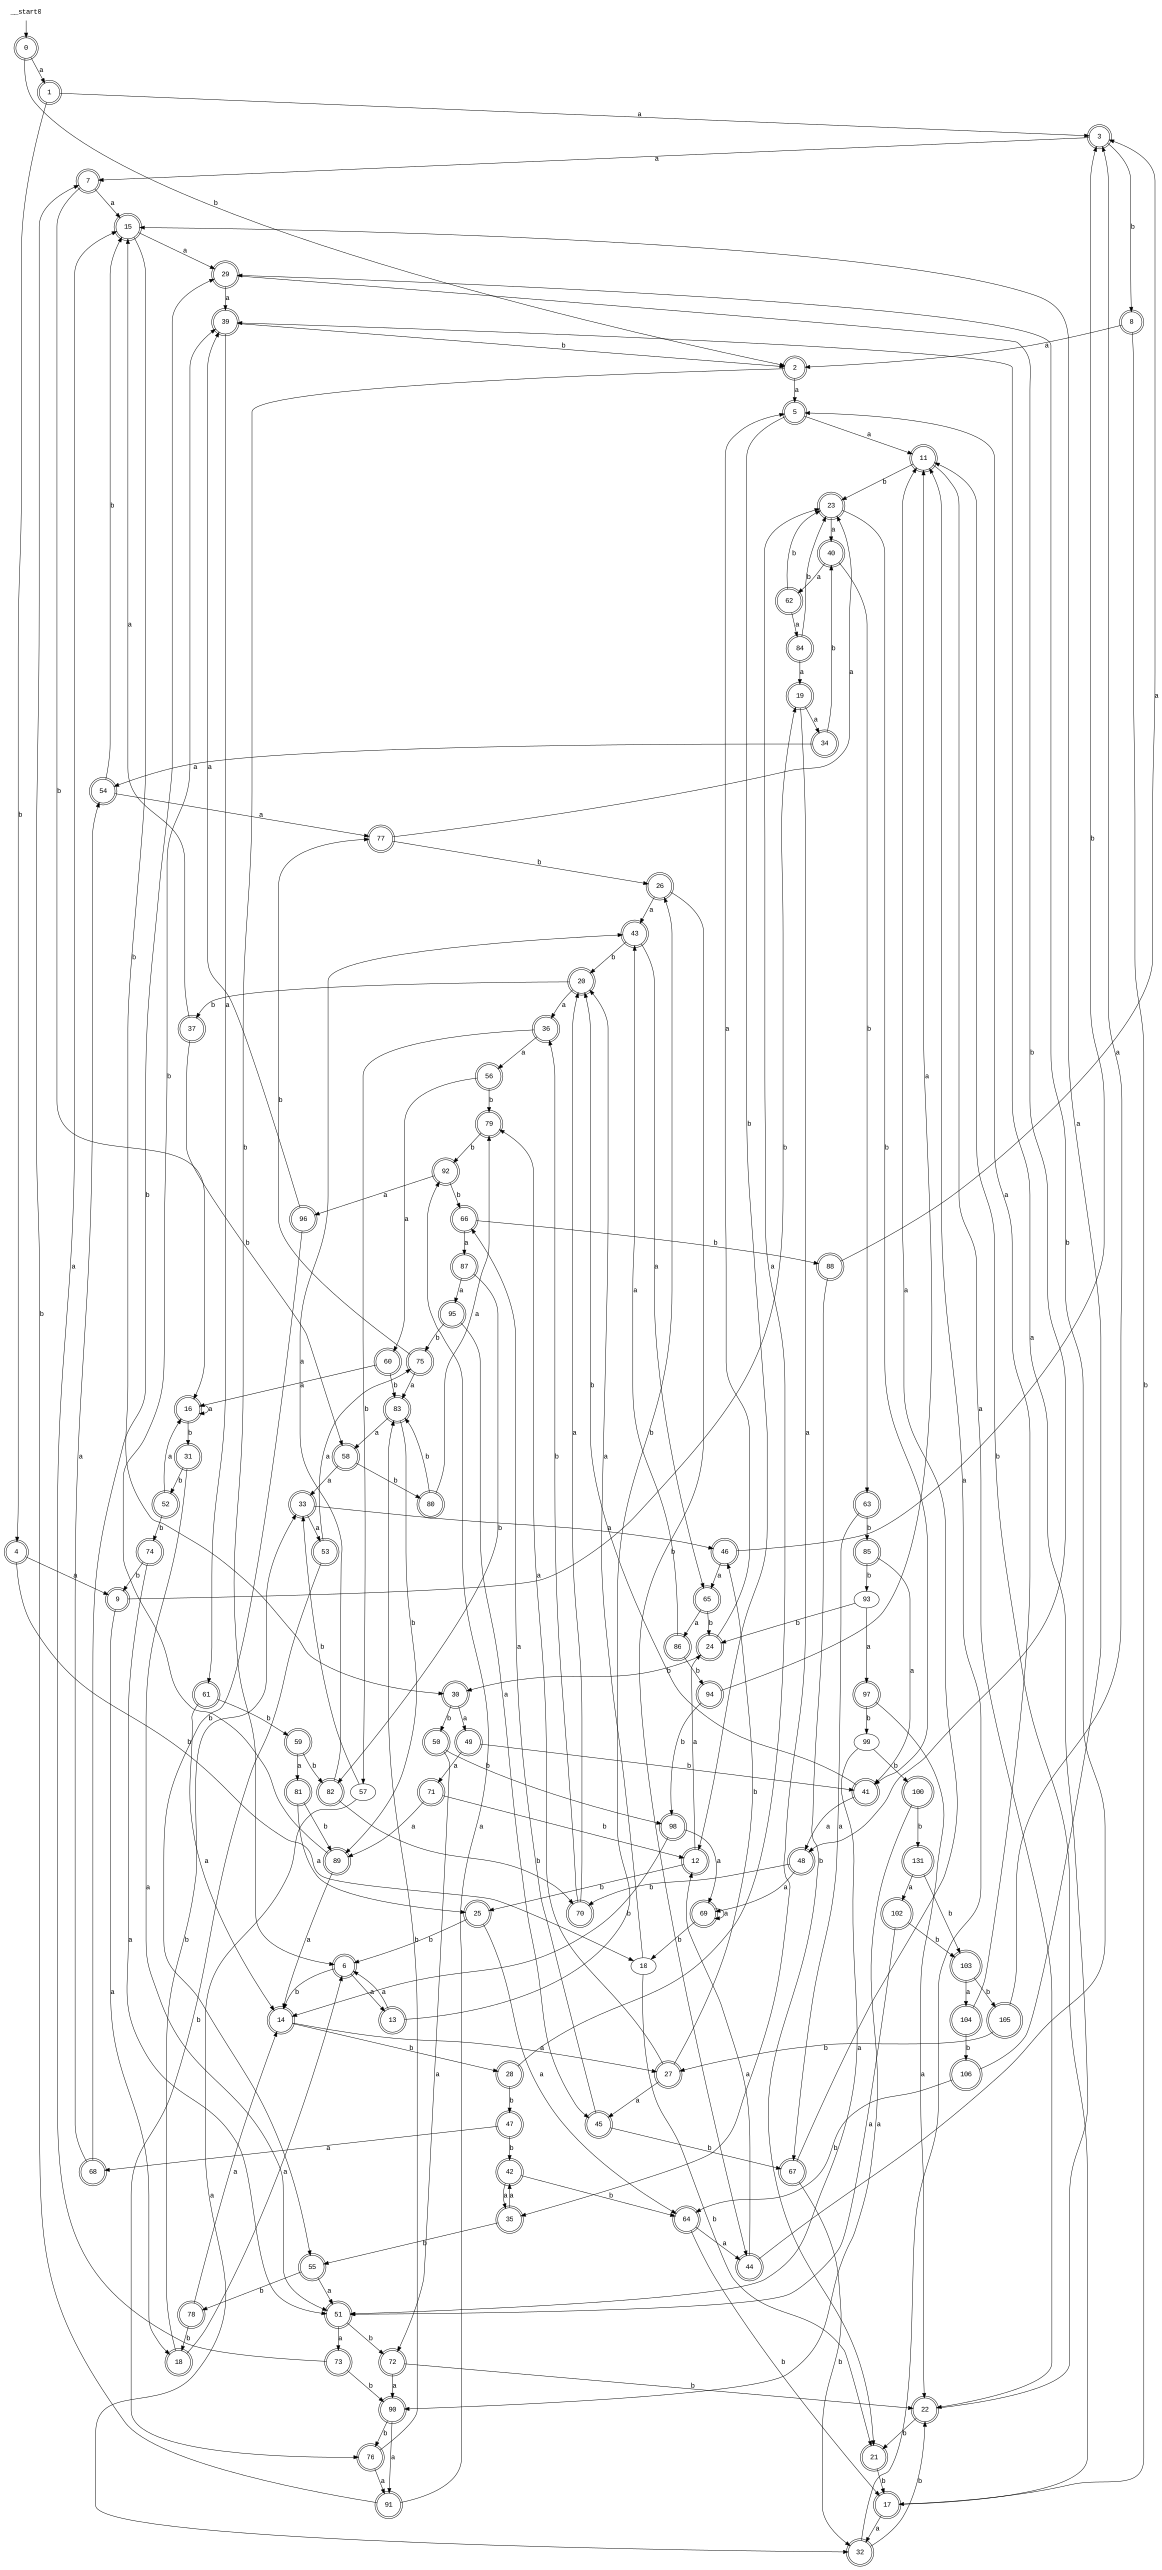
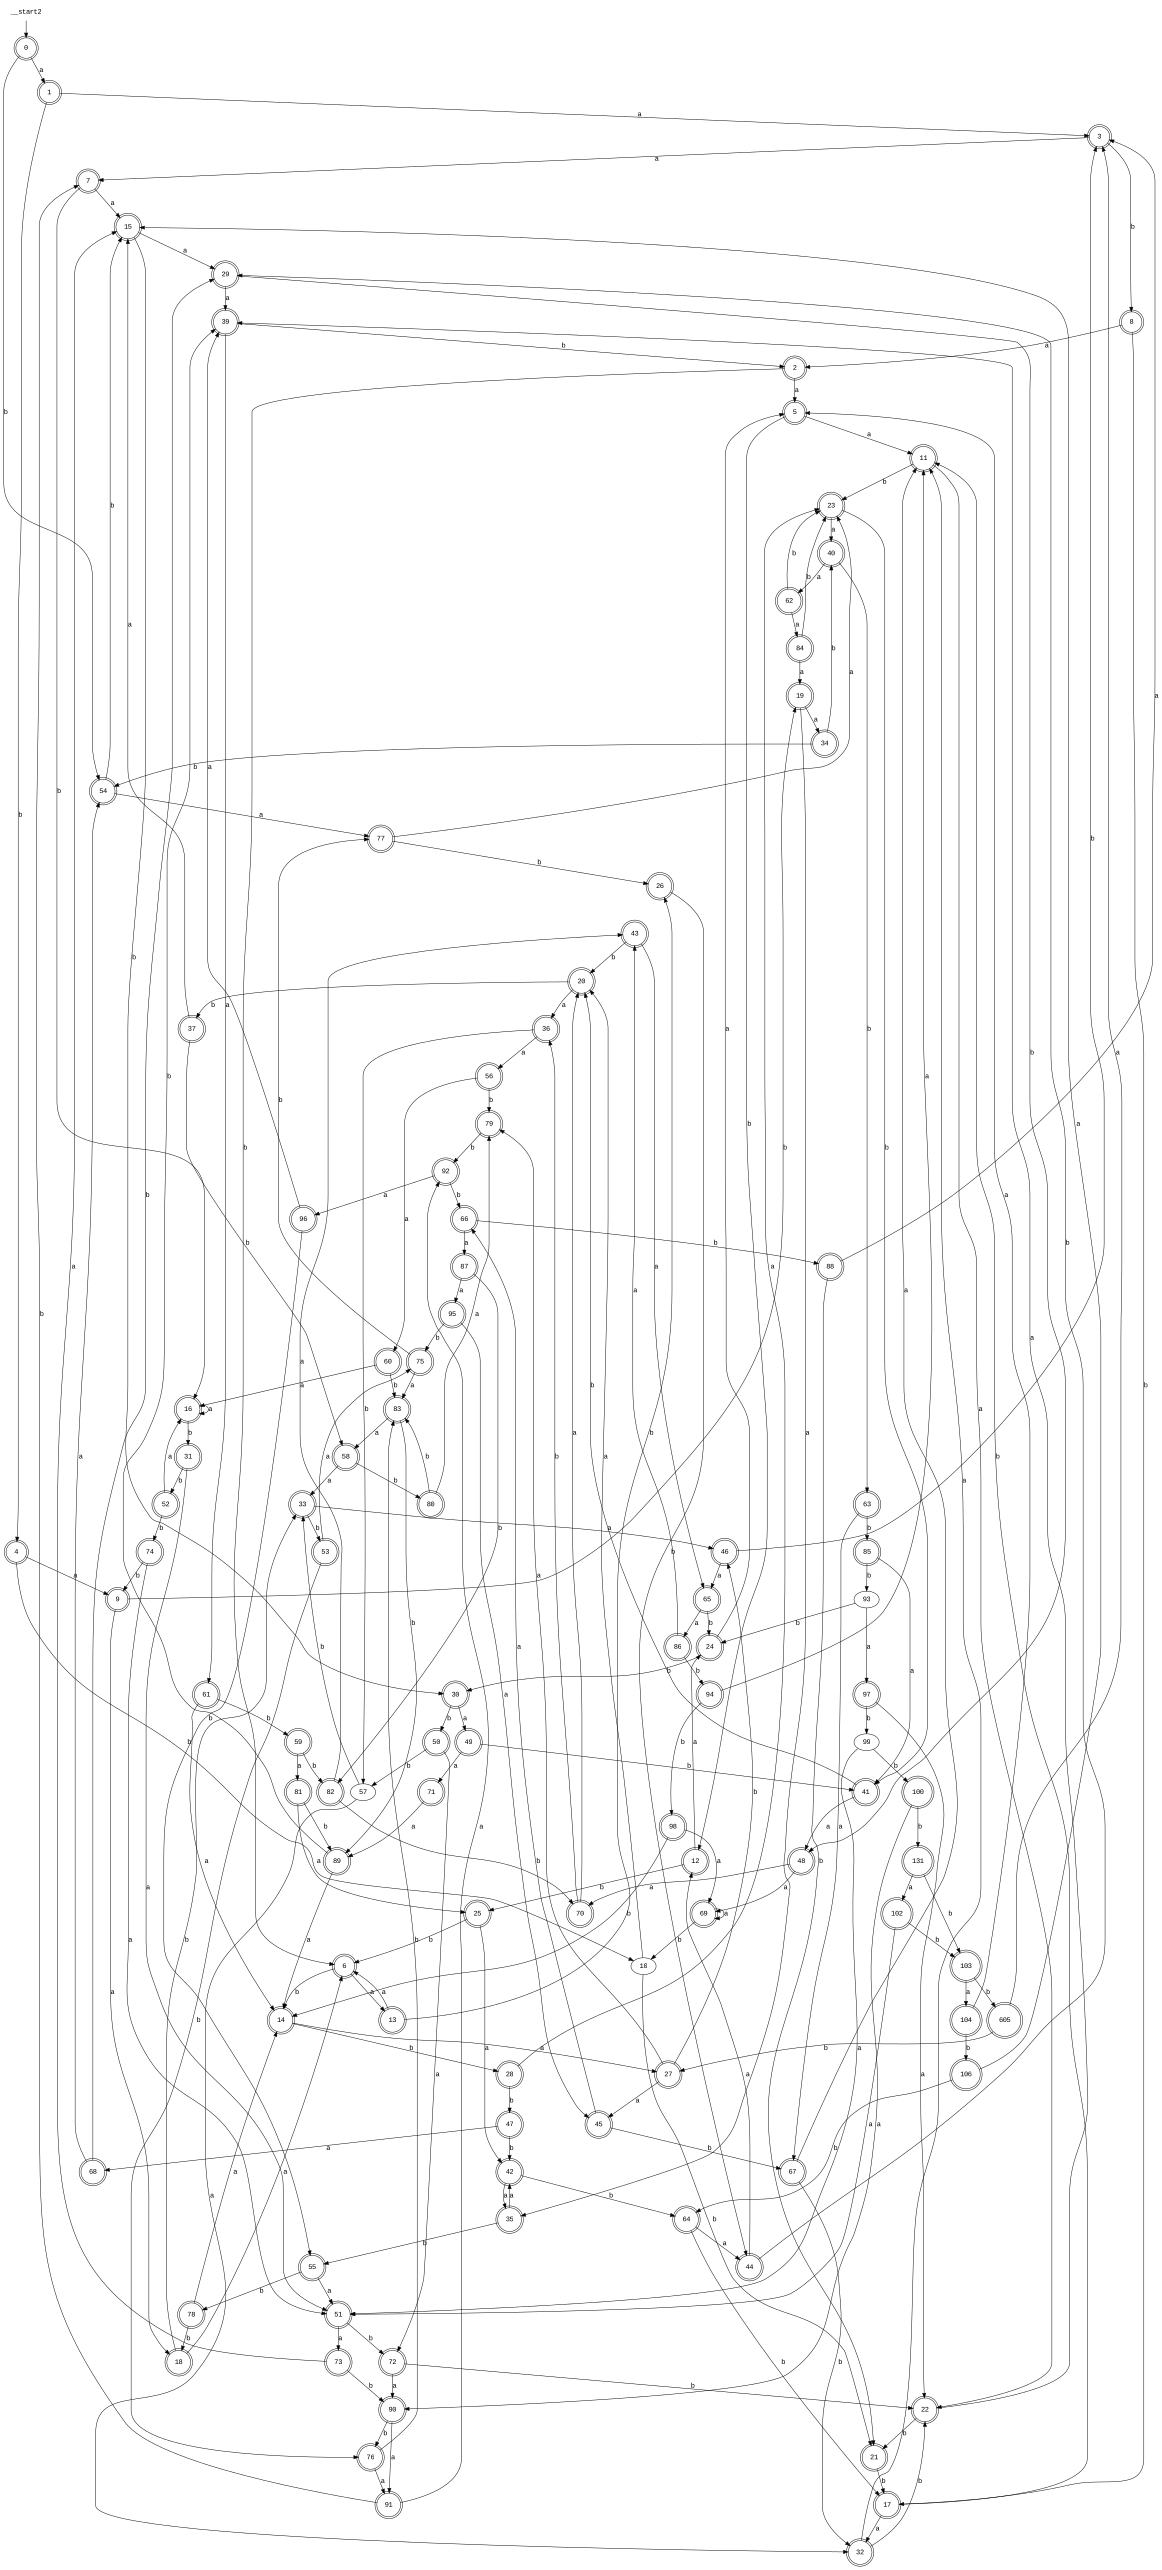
  digraph {
    fontname="Liberation Mono"
    node [fontname="Liberation Mono" shape=doublecircle]
    edge [fontname="Liberation Mono"]
-   __start0 [shape=none]
+   __start0 [shape=none label=__start2]
    0
    1
    2
    3
    4
    5
    6
    7
    8
    9
    10 [shape=""]
    11
    12
    13
    14
    15
    16
    17
    18
    19
    20
    21
    22
    23
    24
    25
    26
    27
    28
    29
    30
    31
    32
    33
    34
    35
    36
    37
    39
    40
    41
    42
    43
    44
    45
    46
    79
    47
    48
    49
    50
    51
    52
    53
    54
    55
    56
    57 [shape=""]
    58
    61
    62
    63
    64
    65
    66
    67
    68
    69
    70
    71
    72
    73
    74
    75
    76
    77
    78
    60
    80
    59
    81
    82
    83
    84
    85
    86
    87
    88
    89
    90
    91
    92
    93 [shape=""]
    94
    95
    96
    97
    98
    99 [shape=""]
    100
    n102 [label=131]
    102
    103
    104
-   105
+   105 [label=605]
    106
    __start0 -> 0
    0 -> 1 [label=a]
-   0 -> 2 [label=b]
+   0 -> 54 [label=b]
    1 -> 3 [label=a]
    1 -> 4 [label=b]
    2 -> 5 [label=a]
    2 -> 6 [label=b]
    3 -> 7 [label=a]
    3 -> 8 [label=b]
    4 -> 9 [label=a]
    4 -> 10 [label=b]
    5 -> 11 [label=a]
    5 -> 12 [label=b]
    6 -> 13 [label=a]
    6 -> 14 [label=b]
    7 -> 15 [label=a]
    7 -> 16 [label=b]
    8 -> 2 [label=a]
    8 -> 17 [label=b]
    9 -> 18 [label=a]
    9 -> 19 [label=b]
    10 -> 20 [label=a]
    10 -> 21 [label=b]
    11 -> 22 [label=a]
    11 -> 23 [label=b]
    12 -> 24 [label=a]
    12 -> 25 [label=b]
    13 -> 6 [label=a]
    13 -> 26 [label=b]
    14 -> 27 [label=a]
    14 -> 28 [label=b]
    15 -> 29 [label=a]
    15 -> 30 [label=b]
    16 -> 16 [label=a]
    16 -> 31 [label=b]
    17 -> 11 [label=b]
    17 -> 32 [label=a]
    18 -> 6 [label=a]
    18 -> 33 [label=b]
    19 -> 34 [label=a]
    19 -> 35 [label=a]
    20 -> 36 [label=a]
    20 -> 37 [label=b]
    21 -> 17 [label=b]
    22 -> 21 [label=b]
    22 -> 39 [label=a]
    23 -> 40 [label=a]
    23 -> 41 [label=b]
    24 -> 5 [label=a]
    24 -> 30 [label=b]
    25 -> 6 [label=b]
-   25 -> 64 [label=a]
-   26 -> 43 [label=a]
+   25 -> 42 [label=a]
    26 -> 44 [label=b]
    27 -> 45 [label=a]
    27 -> 46 [label=b]
    27 -> 79 [label=a]
    28 -> 23 [label=a]
    28 -> 47 [label=b]
    29 -> 39 [label=a]
    29 -> 48 [label=b]
    30 -> 49 [label=a]
    30 -> 50 [label=b]
    31 -> 51 [label=a]
    31 -> 52 [label=b]
    32 -> 11 [label=a]
    32 -> 22 [label=b]
    33 -> 46 [label=a]
-   33 -> 53 [label=a]
+   33 -> 53 [label=b]
    34 -> 40 [label=b]
-   34 -> 54 [label=a]
+   34 -> 54 [label=b]
    35 -> 42 [label=a]
    35 -> 55 [label=b]
    36 -> 56 [label=a]
    36 -> 57 [label=b]
    37 -> 15 [label=a]
    37 -> 58 [label=b]
    39 -> 2 [label=b]
    39 -> 61 [label=a]
    40 -> 62 [label=a]
    40 -> 63 [label=b]
    41 -> 20 [label=b]
    41 -> 48 [label=a]
    42 -> 35 [label=a]
    42 -> 64 [label=b]
    43 -> 20 [label=b]
    43 -> 65 [label=a]
    44 -> 12 [label=a]
    44 -> 29 [label=b]
    45 -> 66 [label=a]
    45 -> 67 [label=b]
    46 -> 3 [label=b]
    46 -> 65 [label=a]
    79 -> 92 [label=b]
    47 -> 42 [label=b]
    47 -> 68 [label=a]
    48 -> 69 [label=a]
-   48 -> 70 [label=b]
+   48 -> 70 [label=a]
    49 -> 41 [label=b]
    49 -> 71 [label=a]
-   50 -> 98 [label=b]
+   50 -> 57 [label=b]
    50 -> 72 [label=a]
    51 -> 72 [label=b]
    51 -> 73 [label=a]
    52 -> 16 [label=a]
    52 -> 74 [label=b]
    53 -> 75 [label=a]
    53 -> 76 [label=b]
    54 -> 15 [label=b]
    54 -> 77 [label=a]
    55 -> 51 [label=a]
    55 -> 78 [label=b]
    56 -> 79 [label=b]
    56 -> 60 [label=a]
    57 -> 32 [label=a]
    57 -> 33 [label=b]
    58 -> 33 [label=a]
    58 -> 80 [label=b]
    61 -> 14 [label=a]
    61 -> 59 [label=b]
    62 -> 23 [label=b]
    62 -> 84 [label=a]
    63 -> 67 [label=a]
    63 -> 85 [label=b]
    64 -> 17 [label=b]
    64 -> 44 [label=a]
    65 -> 24 [label=b]
    65 -> 86 [label=a]
    66 -> 87 [label=a]
    66 -> 88 [label=b]
    67 -> 11 [label=a]
    67 -> 32 [label=b]
    68 -> 29 [label=b]
    68 -> 54 [label=a]
    69 -> 10 [label=b]
    69 -> 69 [label=a]
    70 -> 20 [label=a]
    70 -> 36 [label=b]
-   71 -> 12 [label=b]
    71 -> 89 [label=a]
    72 -> 22 [label=b]
    72 -> 90 [label=a]
    73 -> 15 [label=a]
    73 -> 90 [label=b]
    74 -> 9 [label=b]
    74 -> 51 [label=a]
    75 -> 77 [label=b]
    75 -> 83 [label=a]
    76 -> 83 [label=b]
    76 -> 91 [label=a]
    77 -> 23 [label=a]
    77 -> 26 [label=b]
    78 -> 14 [label=a]
    78 -> 18 [label=b]
    60 -> 16 [label=a]
    60 -> 83 [label=b]
    80 -> 79 [label=a]
    80 -> 83 [label=b]
    59 -> 81 [label=a]
    59 -> 82 [label=b]
    81 -> 25 [label=a]
    81 -> 89 [label=b]
    82 -> 43 [label=a]
    82 -> 70 [label=b]
    83 -> 58 [label=a]
    83 -> 89 [label=b]
    84 -> 19 [label=a]
    84 -> 23 [label=b]
    85 -> 41 [label=a]
    85 -> 93 [label=b]
    86 -> 43 [label=a]
    86 -> 94 [label=b]
    87 -> 82 [label=b]
    87 -> 95 [label=a]
    88 -> 3 [label=a]
    88 -> 21 [label=b]
    89 -> 14 [label=a]
    89 -> 39 [label=b]
    90 -> 76 [label=b]
    90 -> 91 [label=a]
    91 -> 7 [label=b]
    91 -> 92 [label=a]
    92 -> 66 [label=b]
    92 -> 96 [label=a]
    93 -> 24 [label=b]
    93 -> 97 [label=a]
    94 -> 11 [label=a]
    94 -> 98 [label=b]
    95 -> 45 [label=a]
    95 -> 75 [label=b]
    96 -> 39 [label=a]
    96 -> 55 [label=b]
    97 -> 22 [label=a]
    97 -> 99 [label=b]
    98 -> 14 [label=b]
    98 -> 69 [label=a]
    99 -> 51 [label=a]
    99 -> 100 [label=b]
    100 -> 90 [label=a]
    100 -> n102 [label=b]
    n102 -> 102 [label=a]
    n102 -> 103 [label=b]
    102 -> 51 [label=a]
    102 -> 103 [label=b]
    103 -> 104 [label=a]
    103 -> 105 [label=b]
    104 -> 5 [label=a]
    104 -> 106 [label=b]
    105 -> 3 [label=a]
    105 -> 27 [label=b]
    106 -> 15 [label=a]
    106 -> 64 [label=b]
  }
